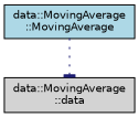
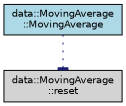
  digraph {
    rankdir=TB
    node [color=black fontname=Helvetica fontsize=10 shape=record style=filled]
    n1 [fillcolor=lightblue fontcolor=black height=0.2 label="data::MovingAverage\l::MovingAverage" width=0.4]
-   n2 [fillcolor=lightgrey height=0.2 label="data::MovingAverage\l::data" width=0.4]
+   n2 [fillcolor=lightgrey height=0.2 label="data::MovingAverage\l::reset" width=0.4]
    n1 -> n2 [color=midnightblue fontname=Helvetica fontsize=10 labelfontname=Helvetica labelfontsize=10 style=dotted arrowhead=tee]
  }
